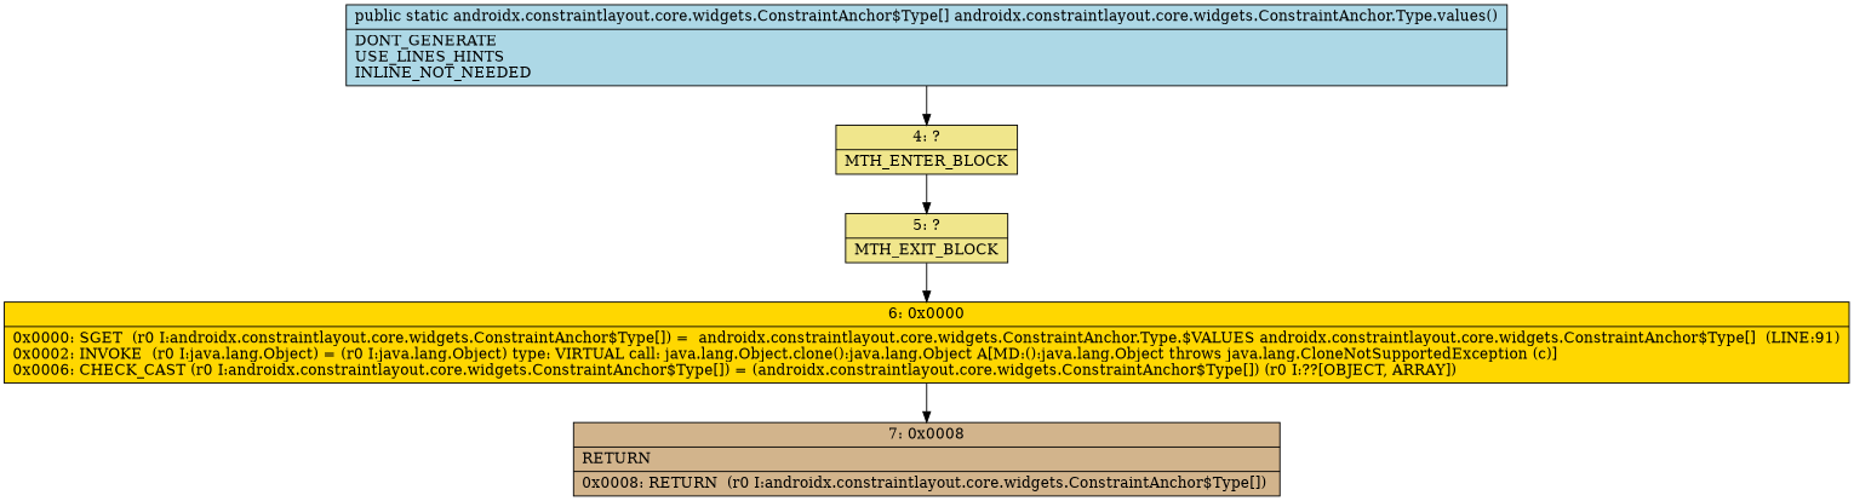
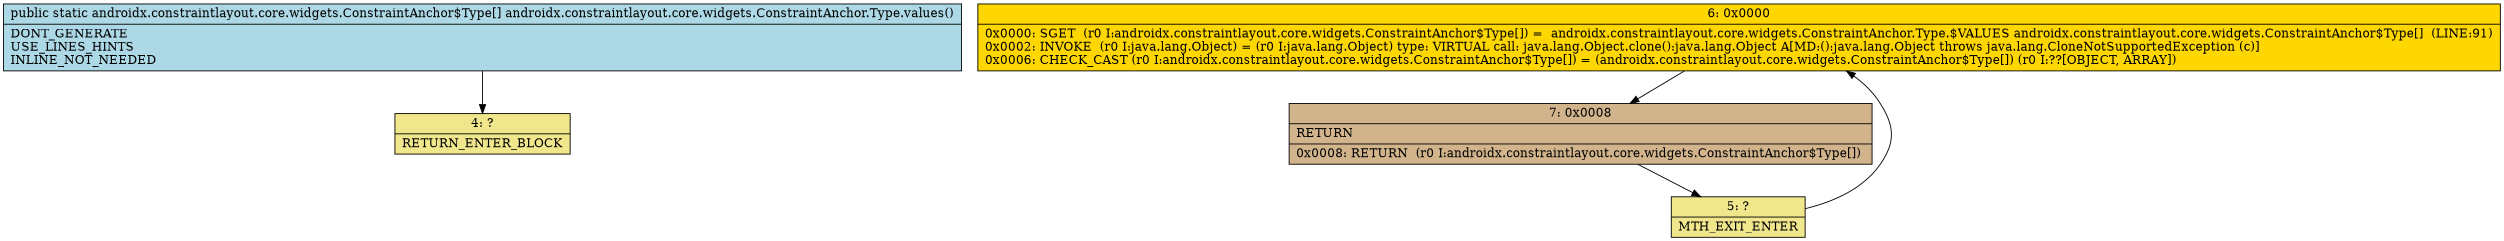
  digraph {
    node [fillcolor=khaki shape=record style=filled]
-   n1 [label="{4\:\ ?|MTH_ENTER_BLOCK\l}"]
+   n1 [label="{4\:\ ?|RETURN_ENTER_BLOCK\l}"]
    n2 [fillcolor=gold label="{6\:\ 0x0000|0x0000: SGET  (r0 I:androidx.constraintlayout.core.widgets.ConstraintAnchor$Type[]) =  androidx.constraintlayout.core.widgets.ConstraintAnchor.Type.$VALUES androidx.constraintlayout.core.widgets.ConstraintAnchor$Type[]  (LINE:91)\l0x0002: INVOKE  (r0 I:java.lang.Object) = (r0 I:java.lang.Object) type: VIRTUAL call: java.lang.Object.clone():java.lang.Object A[MD:():java.lang.Object throws java.lang.CloneNotSupportedException (c)]\l0x0006: CHECK_CAST (r0 I:androidx.constraintlayout.core.widgets.ConstraintAnchor$Type[]) = (androidx.constraintlayout.core.widgets.ConstraintAnchor$Type[]) (r0 I:??[OBJECT, ARRAY]) \l}"]
    n3 [fillcolor=tan label="{7\:\ 0x0008|RETURN\l|0x0008: RETURN  (r0 I:androidx.constraintlayout.core.widgets.ConstraintAnchor$Type[]) \l}"]
-   n4 [label="{5\:\ ?|MTH_EXIT_BLOCK\l}"]
+   n4 [label="{5\:\ ?|MTH_EXIT_ENTER\l}"]
    n5 [fillcolor=lightblue label="{public static androidx.constraintlayout.core.widgets.ConstraintAnchor$Type[] androidx.constraintlayout.core.widgets.ConstraintAnchor.Type.values()  | DONT_GENERATE\lUSE_LINES_HINTS\lINLINE_NOT_NEEDED\l}"]
    n2 -> n3
-   n1 -> n4
+   n3 -> n4
    n4 -> n2
    n5 -> n1
  }
